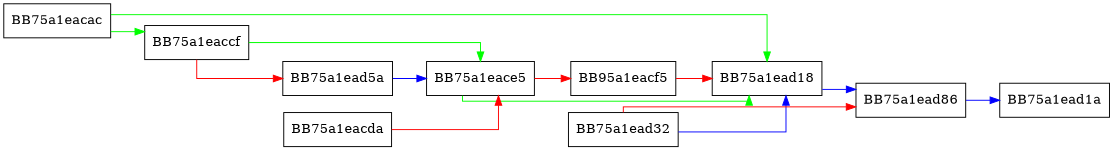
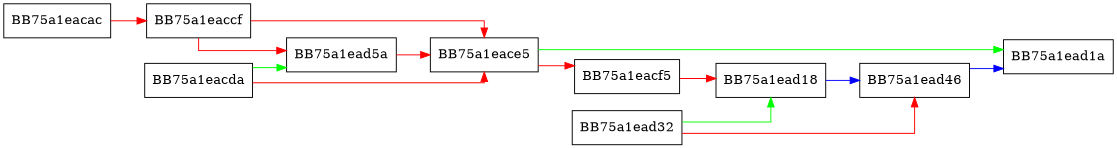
  digraph {
    rankdir=LR
    splines=ortho
    node [shape=box]
    edge [color=red]
    BB75a1eacac
    BB75a1ead18
    BB75a1eaccf
-   BB75a1ead46 [label=BB75a1ead86]
+   BB75a1ead46
    BB75a1eace5
    BB75a1ead5a
-   BB75a1eacf5 [label=BB95a1eacf5]
+   BB75a1eacf5
    BB75a1eacda
    BB75a1ead32
    BB75a1ead1a
-   BB75a1eacac -> BB75a1ead18 [color=green]
-   BB75a1eacac -> BB75a1eaccf [color=green]
+   BB75a1eacac -> BB75a1eaccf
    BB75a1ead18 -> BB75a1ead46 [color=blue]
-   BB75a1eaccf -> BB75a1eace5 [color=green]
+   BB75a1eaccf -> BB75a1eace5
    BB75a1eaccf -> BB75a1ead5a
    BB75a1ead46 -> BB75a1ead1a [color=blue]
-   BB75a1eace5 -> BB75a1ead18 [color=green]
+   BB75a1eace5 -> BB75a1ead1a [color=green]
    BB75a1eace5 -> BB75a1eacf5
-   BB75a1ead5a -> BB75a1eace5 [color=blue]
+   BB75a1ead5a -> BB75a1eace5
    BB75a1eacf5 -> BB75a1ead18
    BB75a1eacda -> BB75a1eace5
-   BB75a1ead32 -> BB75a1ead18 [color=blue]
+   BB75a1eacda -> BB75a1ead5a [color=green]
+   BB75a1ead32 -> BB75a1ead18 [color=green]
    BB75a1ead32 -> BB75a1ead46
  }
